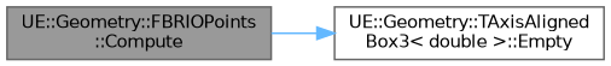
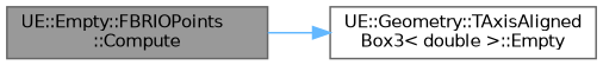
  digraph {
    rankdir=LR
    node [fontname=Helvetica fontsize=10 shape=box style=filled]
-   n1 [color=gray40 fillcolor=grey60 fontcolor=black height=0.2 label="UE::Geometry::FBRIOPoints\l::Compute" width=0.4]
+   n1 [color=gray40 fillcolor=grey60 fontcolor=black height=0.2 label="UE::Empty::FBRIOPoints\l::Compute" width=0.4]
    n2 [color=grey40 fillcolor=white height=0.2 label="UE::Geometry::TAxisAligned\lBox3\< double \>::Empty" width=0.4]
    n1 -> n2 [color=steelblue1 fontname=Helvetica fontsize=10 labelfontname=Helvetica labelfontsize=10 style=solid]
  }
